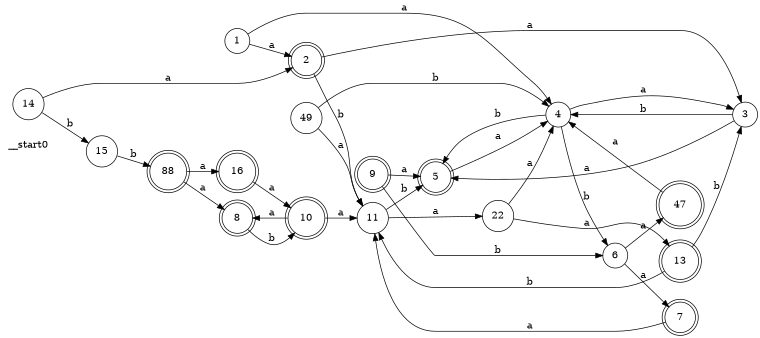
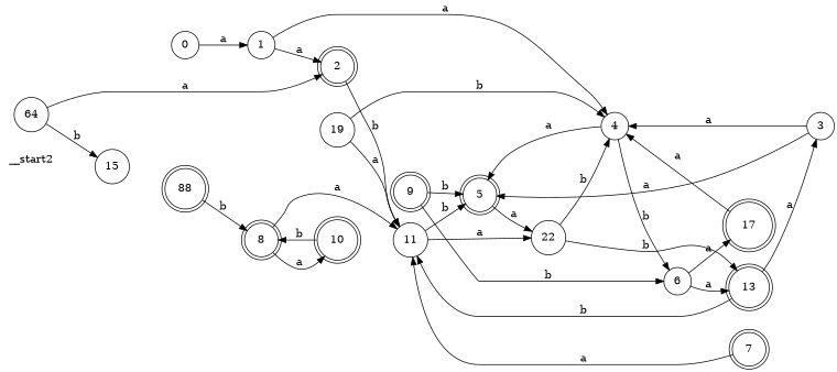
  digraph {
    rankdir=LR
    node [shape=circle color=black fillcolor=white style=filled]
-   __start0 [shape=none color="" fillcolor="" style=""]
+   __start0 [shape=none label=__start2 color="" fillcolor="" style=""]
+   n2 [label=0]
    n3 [label=1]
    n4 [label=2 shape=doublecircle style="rounded,filled"]
    n5 [label=4]
-   n6 [label=49]
+   n6 [label=19]
    n7 [label=11]
    n8 [label=3]
    n9 [label=5 shape=doublecircle style="rounded,filled"]
    n10 [label=6]
    n11 [label=22]
    n12 [label=7 shape=doublecircle style="rounded,filled"]
-   n13 [label=47 shape=doublecircle style="rounded,filled"]
+   n13 [label=17 shape=doublecircle style="rounded,filled"]
    n14 [label=8 shape=doublecircle style="rounded,filled"]
    n15 [label=10 shape=doublecircle style="rounded,filled"]
    n16 [label=9 shape=doublecircle style="rounded,filled"]
    n17 [label=13 shape=doublecircle style="rounded,filled"]
-   n18 [label=14]
+   n18 [label=64]
    n19 [label=15]
    n20 [label=88 shape=doublecircle style="rounded,filled"]
-   n21 [label=16 shape=doublecircle style="rounded,filled"]
+   n2 -> n3 [label=a]
    n3 -> n4 [label=a]
    n3 -> n5 [label=a]
    n4 -> n7 [label=b]
-   n4 -> n8 [label=a]
-   n5 -> n8 [label=a]
-   n5 -> n9 [label=b]
+   n5 -> n9 [label=a]
    n5 -> n10 [label=b]
    n6 -> n5 [label=b]
    n6 -> n7 [label=a]
    n7 -> n9 [label=b]
    n7 -> n11 [label=a]
-   n8 -> n5 [label=b]
+   n8 -> n5 [label=a]
    n8 -> n9 [label=a]
-   n9 -> n5 [label=a]
-   n10 -> n12 [label=a]
+   n9 -> n11 [label=a]
+   n10 -> n17 [label=a]
    n10 -> n13 [label=a]
-   n11 -> n5 [label=a]
-   n11 -> n17 [label=a]
+   n11 -> n5 [label=b]
+   n11 -> n17 [label=b]
    n12 -> n7 [label=a]
    n13 -> n5 [label=a]
-   n14 -> n15 [label=b]
-   n15 -> n7 [label=a]
-   n15 -> n14 [label=a]
-   n16 -> n9 [label=a]
+   n14 -> n15 [label=a]
+   n14 -> n7 [label=a]
+   n15 -> n14 [label=b]
+   n16 -> n9 [label=b]
    n16 -> n10 [label=b]
    n17 -> n7 [label=b]
-   n17 -> n8 [label=b]
+   n17 -> n8 [label=a]
    n18 -> n4 [label=a]
    n18 -> n19 [label=b]
-   n19 -> n20 [label=b]
-   n20 -> n14 [label=a]
-   n20 -> n21 [label=a]
-   n21 -> n15 [label=a]
+   n20 -> n14 [label=b]
  }
